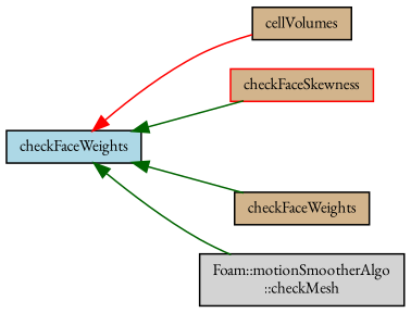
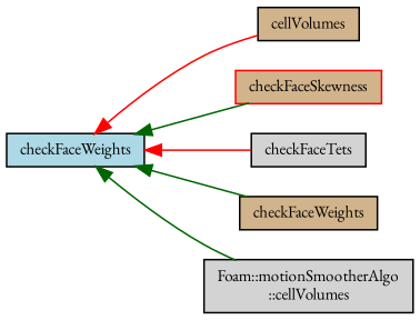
  digraph {
    fontname="EB Garamond"
    rankdir=LR
    node [color=black fillcolor=tan fontname="EB Garamond" fontsize=10 shape=record style=filled]
    edge [color=darkgreen dir=back fontname="EB Garamond" fontsize=10 labelfontname=Helvetica labelfontsize=10 style=solid]
    n1 [fillcolor=lightblue fontcolor=black height=0.2 label=checkFaceWeights width=0.4]
    n2 [height=0.2 label=cellVolumes width=0.4]
    n3 [color=red height=0.2 label=checkFaceSkewness width=0.4]
+   n4 [fillcolor=lightgrey height=0.2 label=checkFaceTets width=0.4]
    n5 [height=0.2 label=checkFaceWeights width=0.4]
-   n6 [fillcolor=lightgrey height=0.2 label="Foam::motionSmootherAlgo\l::checkMesh" width=0.4]
+   n6 [fillcolor=lightgrey height=0.2 label="Foam::motionSmootherAlgo\l::cellVolumes" width=0.4]
    n1 -> n2 [color=red]
    n1 -> n3
+   n1 -> n4 [color=red]
    n1 -> n5
    n1 -> n6
  }
